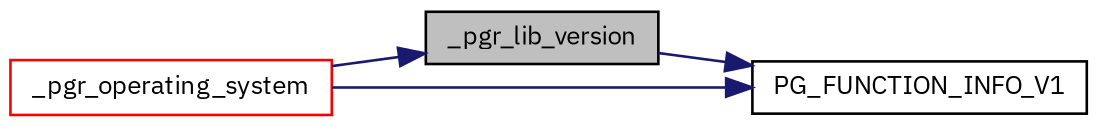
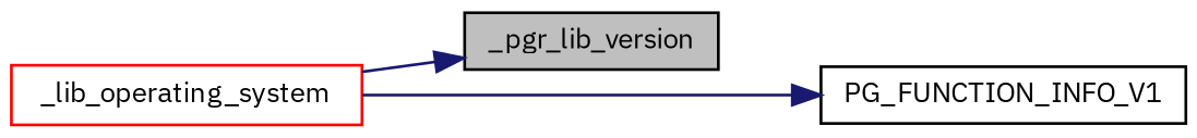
  digraph {
    fontname="IBM Plex Sans"
    rankdir=LR
    node [color=black fillcolor=white fontname="IBM Plex Sans" fontsize=10 shape=record style=filled]
    edge [color=midnightblue fontname="IBM Plex Sans" fontsize=10 labelfontname=Helvetica labelfontsize=10 style=solid]
    n1 [fillcolor=grey75 fontcolor=black height=0.2 label=_pgr_lib_version width=0.4]
    n2 [height=0.2 label=PG_FUNCTION_INFO_V1 width=0.4]
-   n3 [color=red height=0.2 label=_pgr_operating_system width=0.4]
-   n1 -> n2
+   n3 [color=red height=0.2 label=_lib_operating_system width=0.4]
    n3 -> n1
    n3 -> n2
  }
